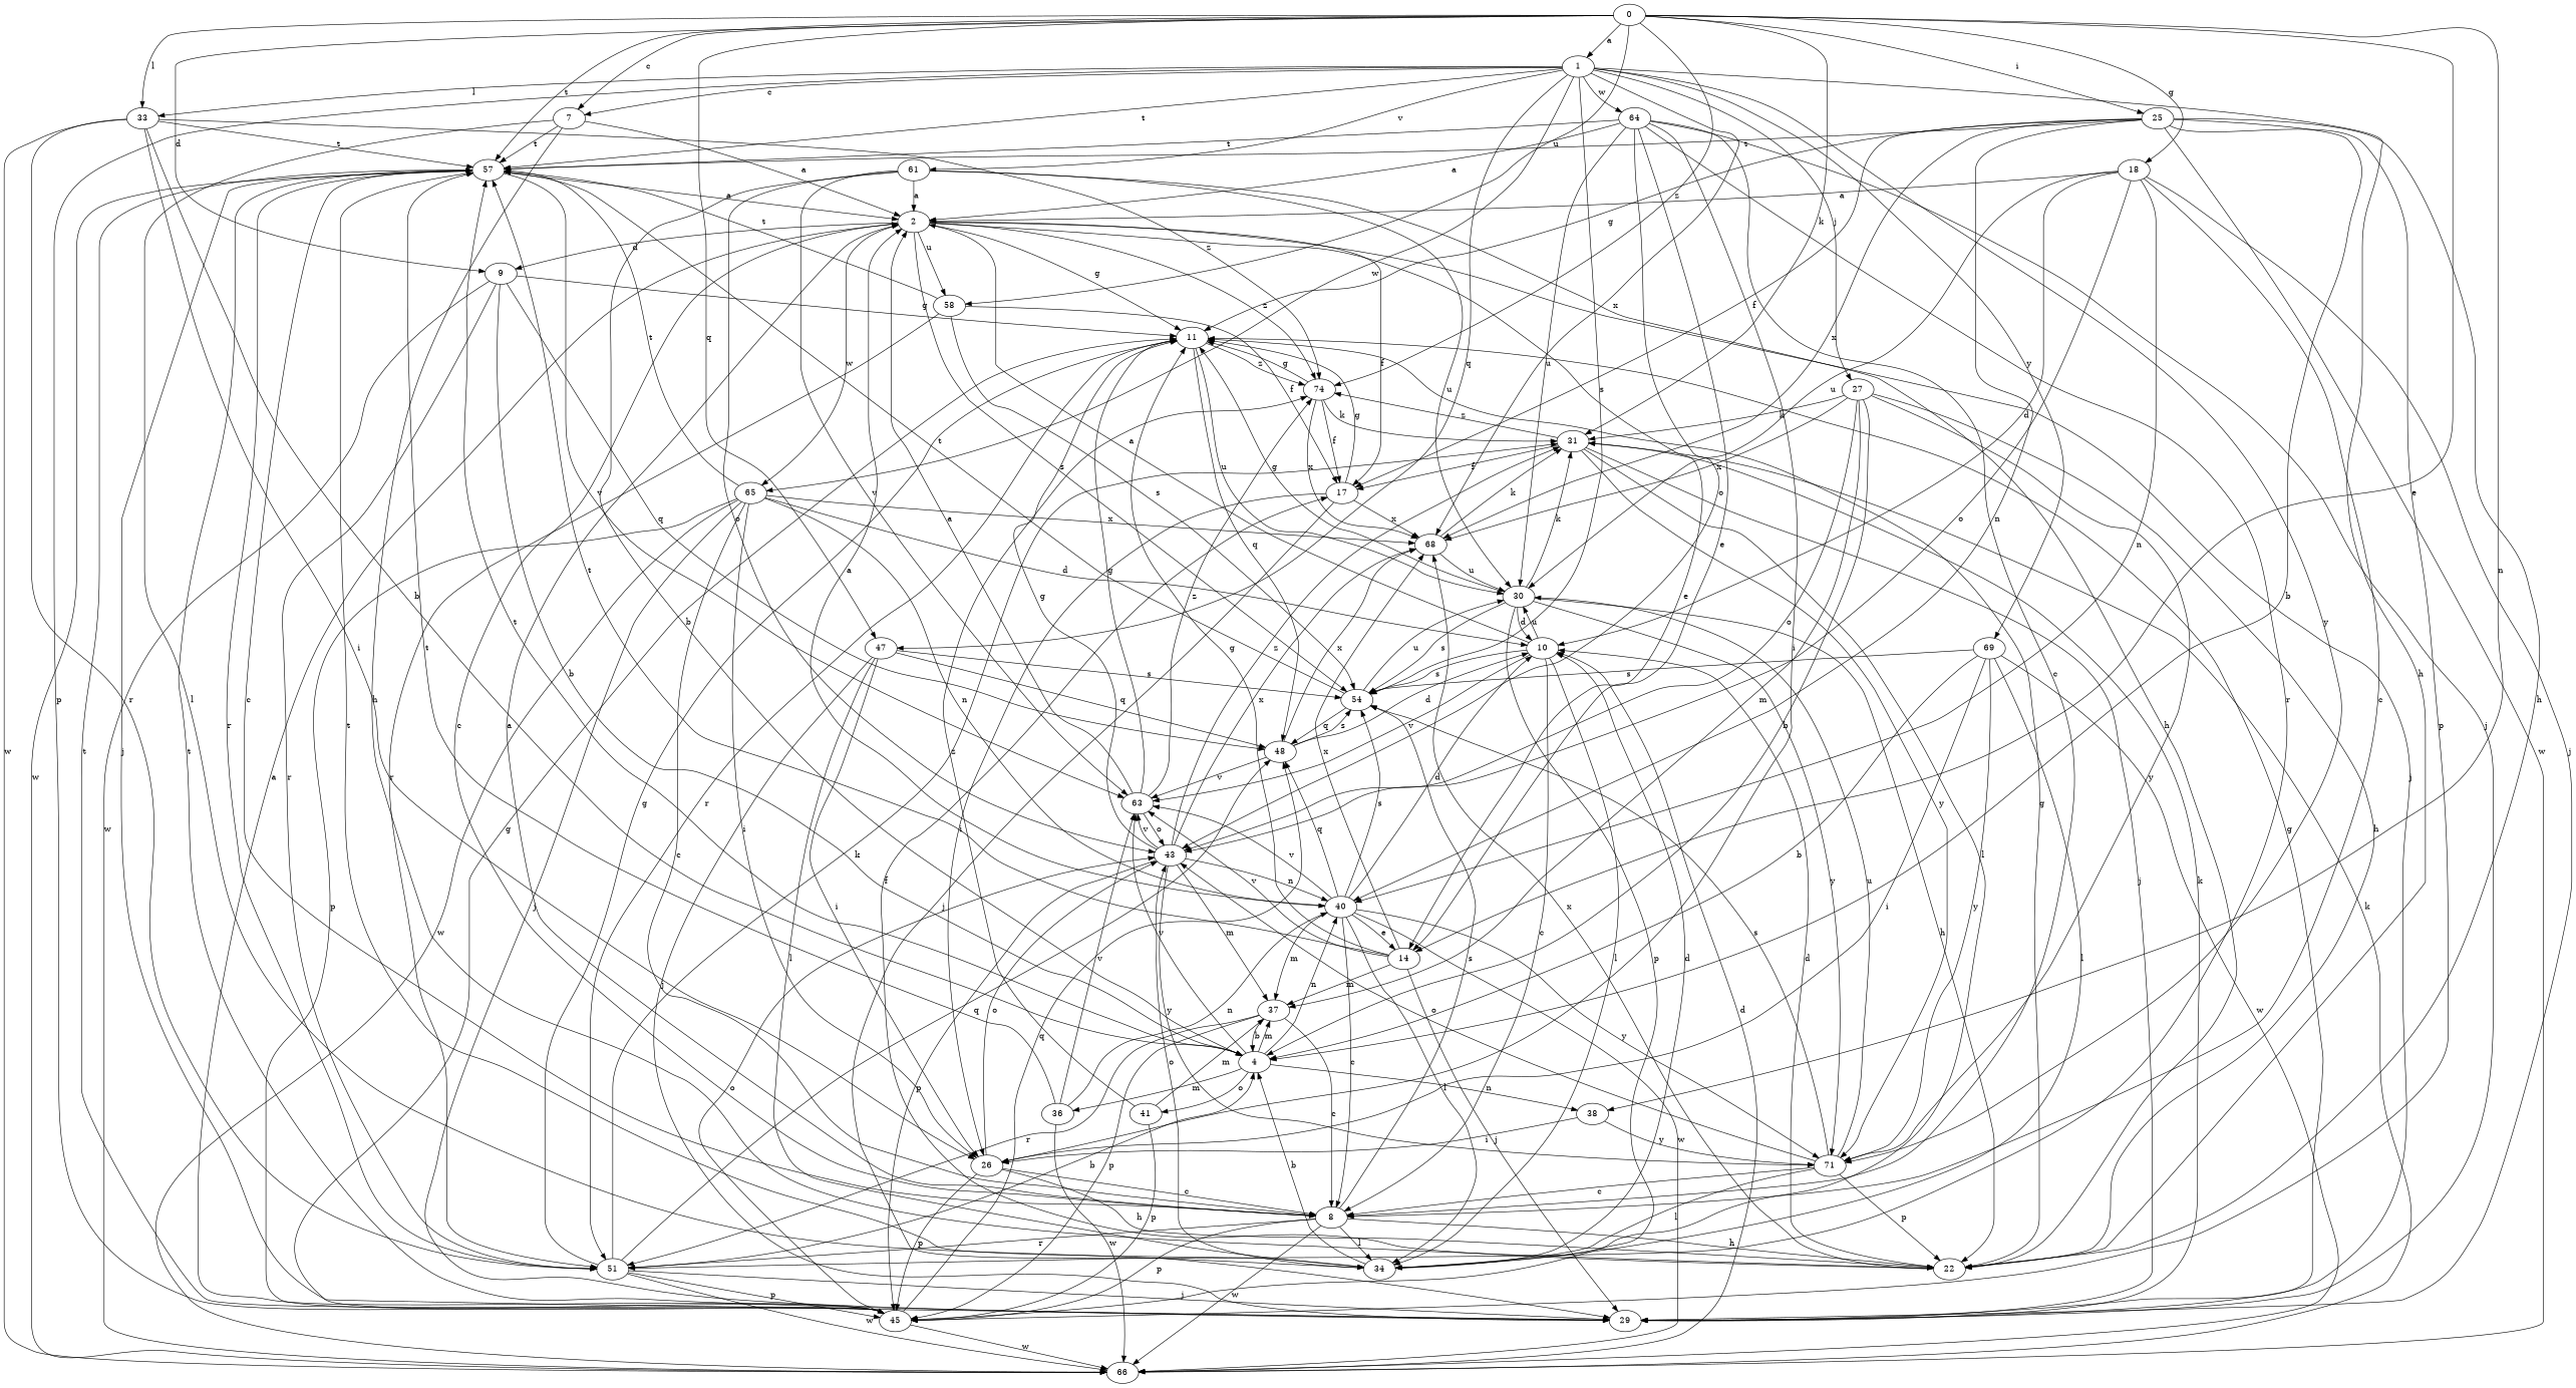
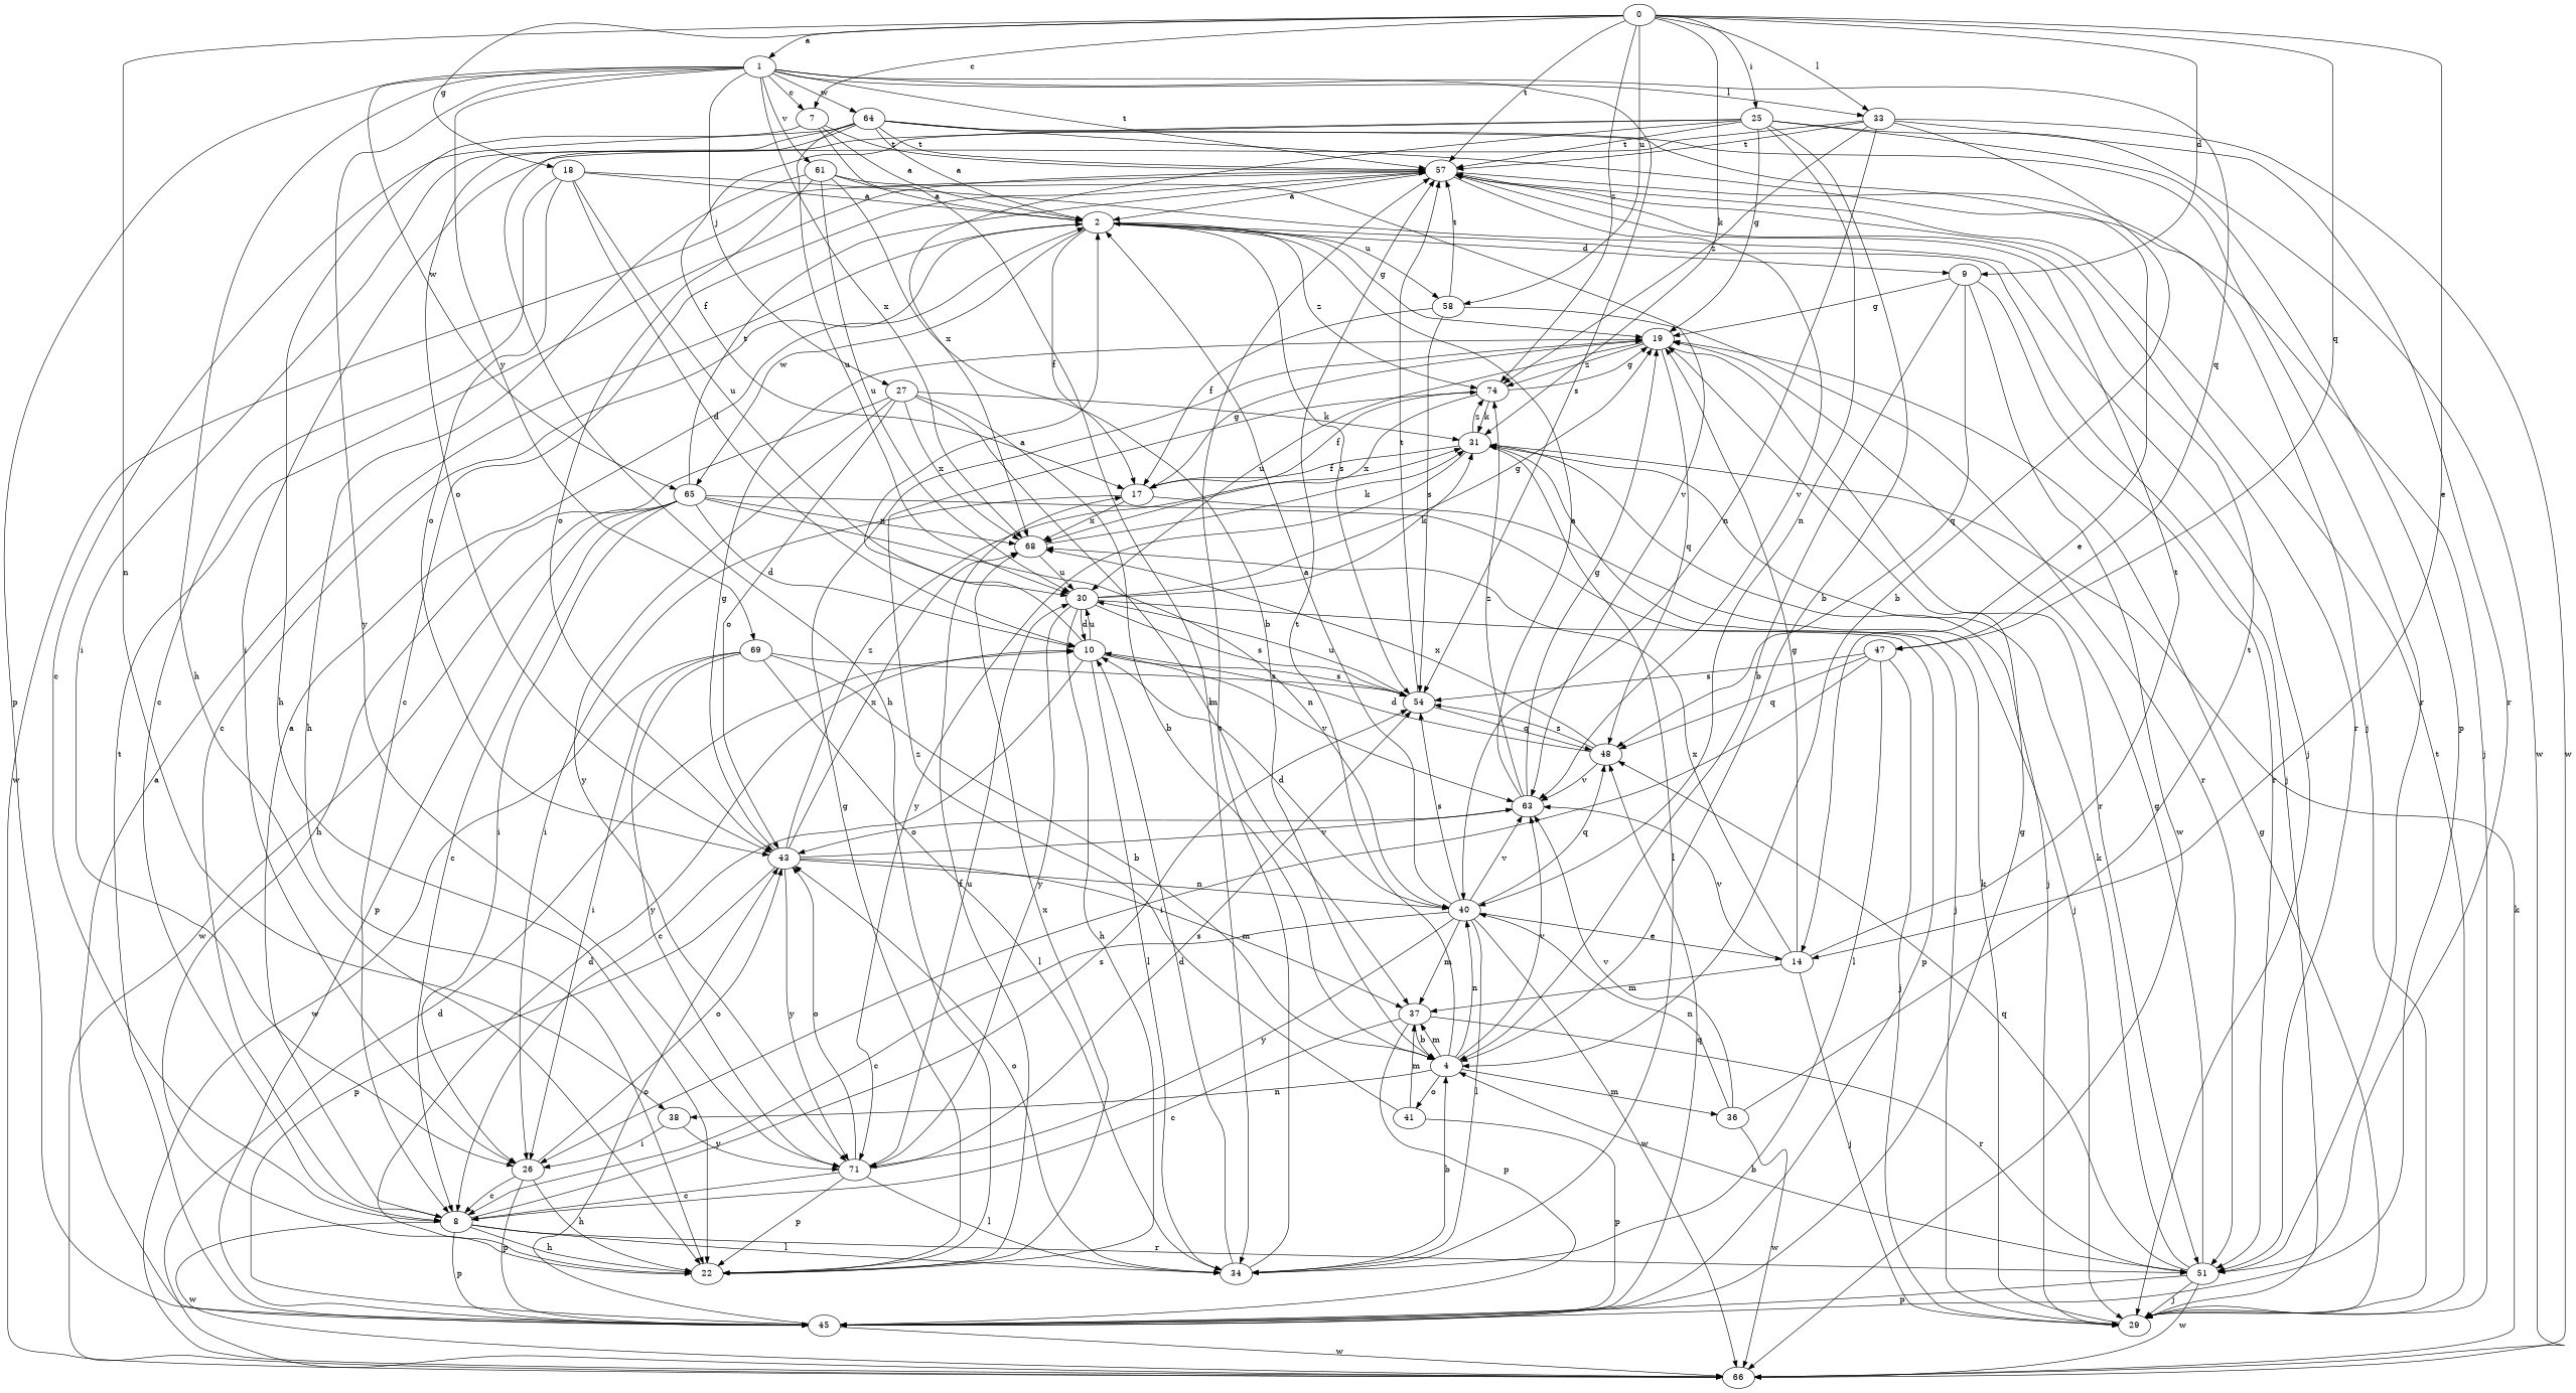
  strict digraph {
    0
    1
    7
    9
    14
    18
    25
    31
    33
    38
    47
    57
    58
    74
    22
    27
    45
    54
    61
    64
    65
    68
    69
    71
    2
    34
-   19 [label=11]
+   19
    4
    51
    66
    48
    29
    37
    63
    8
    10
    n37 [label=30]
    43
    17
    40
    26
    36
    41
    0 -> 1 [label=a]
    0 -> 7 [label=c]
    0 -> 9 [label=d]
    0 -> 14 [label=e]
    0 -> 18 [label=g]
    0 -> 25 [label=i]
    0 -> 31 [label=k]
    0 -> 33 [label=l]
    0 -> 38 [label=n]
    0 -> 47 [label=q]
    0 -> 57 [label=t]
    0 -> 58 [label=u]
    0 -> 74 [label=z]
    1 -> 7 [label=c]
    1 -> 33 [label=l]
    1 -> 47 [label=q]
    1 -> 57 [label=t]
    1 -> 22 [label=h]
    1 -> 27 [label=j]
    1 -> 45 [label=p]
    1 -> 54 [label=s]
    1 -> 61 [label=v]
    1 -> 64 [label=w]
    1 -> 65 [label=w]
    1 -> 68 [label=x]
    1 -> 69 [label=y]
    1 -> 71 [label=y]
    7 -> 57 [label=t]
    7 -> 22 [label=h]
    7 -> 2 [label=a]
    7 -> 34 [label=l]
    9 -> 19 [label=g]
    9 -> 4 [label=b]
    9 -> 51 [label=r]
    9 -> 66 [label=w]
    9 -> 48 [label=q]
    14 -> 57 [label=t]
    14 -> 68 [label=x]
    14 -> 19 [label=g]
    14 -> 29 [label=j]
    14 -> 37 [label=m]
    14 -> 63 [label=v]
    18 -> 2 [label=a]
    18 -> 29 [label=j]
    18 -> 8 [label=c]
    18 -> 10 [label=d]
    18 -> n37 [label=u]
    18 -> 43 [label=o]
    25 -> 57 [label=t]
    25 -> 22 [label=h]
    25 -> 45 [label=p]
    25 -> 68 [label=x]
    25 -> 19 [label=g]
    25 -> 4 [label=b]
    25 -> 66 [label=w]
    25 -> 17 [label=f]
    25 -> 40 [label=n]
    31 -> 74 [label=z]
    31 -> 71 [label=y]
    31 -> 34 [label=l]
    31 -> 29 [label=j]
    31 -> 17 [label=f]
    33 -> 57 [label=t]
    33 -> 74 [label=z]
    33 -> 4 [label=b]
    33 -> 51 [label=r]
    33 -> 66 [label=w]
-   18 -> 40 [label=n]
+   33 -> 40 [label=n]
    33 -> 26 [label=i]
    38 -> 71 [label=y]
    38 -> 26 [label=i]
    47 -> 54 [label=s]
    47 -> 34 [label=l]
    47 -> 48 [label=q]
    47 -> 29 [label=j]
    47 -> 26 [label=i]
    57 -> 2 [label=a]
    57 -> 51 [label=r]
    57 -> 66 [label=w]
    57 -> 29 [label=j]
    57 -> 63 [label=v]
    57 -> 8 [label=c]
    58 -> 57 [label=t]
    58 -> 54 [label=s]
    58 -> 51 [label=r]
    58 -> 17 [label=f]
    74 -> 31 [label=k]
    74 -> 68 [label=x]
    74 -> 19 [label=g]
    74 -> 17 [label=f]
    22 -> 68 [label=x]
    22 -> 19 [label=g]
    22 -> 10 [label=d]
    22 -> 17 [label=f]
    27 -> 31 [label=k]
    27 -> 22 [label=h]
    27 -> 68 [label=x]
    27 -> 71 [label=y]
    27 -> 4 [label=b]
    27 -> 37 [label=m]
    27 -> 43 [label=o]
    45 -> 57 [label=t]
    45 -> 2 [label=a]
    45 -> 19 [label=g]
    45 -> 66 [label=w]
    45 -> 48 [label=q]
    45 -> 43 [label=o]
    54 -> 57 [label=t]
    54 -> 48 [label=q]
    54 -> n37 [label=u]
    61 -> 22 [label=h]
    61 -> 2 [label=a]
    61 -> 4 [label=b]
    61 -> 63 [label=v]
    61 -> n37 [label=u]
    61 -> 43 [label=o]
    64 -> 14 [label=e]
    64 -> 57 [label=t]
    64 -> 2 [label=a]
    64 -> 51 [label=r]
    64 -> 29 [label=j]
    64 -> 8 [label=c]
    64 -> n37 [label=u]
    64 -> 43 [label=o]
    64 -> 26 [label=i]
    65 -> 57 [label=t]
    65 -> 45 [label=p]
    65 -> 68 [label=x]
    65 -> 66 [label=w]
    65 -> 29 [label=j]
    65 -> 8 [label=c]
    65 -> 10 [label=d]
    65 -> 40 [label=n]
    65 -> 26 [label=i]
    68 -> 31 [label=k]
    68 -> n37 [label=u]
    69 -> 54 [label=s]
    69 -> 71 [label=y]
    69 -> 34 [label=l]
    69 -> 4 [label=b]
    69 -> 66 [label=w]
    69 -> 26 [label=i]
    71 -> 22 [label=p]
    71 -> 54 [label=s]
    71 -> 34 [label=l]
    71 -> 8 [label=c]
    71 -> n37 [label=u]
    71 -> 43 [label=o]
    2 -> 9 [label=d]
-   2 -> 14 [label=e]
    2 -> 58 [label=u]
    2 -> 74 [label=z]
    2 -> 54 [label=s]
    2 -> 65 [label=w]
    2 -> 19 [label=g]
    2 -> 29 [label=j]
    2 -> 8 [label=c]
    2 -> 17 [label=f]
    34 -> 57 [label=t]
    34 -> 4 [label=b]
    34 -> 10 [label=d]
    34 -> 43 [label=o]
    19 -> 74 [label=z]
    19 -> 51 [label=r]
    19 -> 48 [label=q]
    19 -> n37 [label=u]
    4 -> 38 [label=n]
    4 -> 57 [label=t]
    4 -> 37 [label=m]
    4 -> 63 [label=v]
    4 -> 40 [label=n]
    4 -> 36 [label=m]
    4 -> 41 [label=o]
    51 -> 31 [label=k]
    51 -> 45 [label=p]
    51 -> 19 [label=g]
    51 -> 4 [label=b]
    51 -> 66 [label=w]
    51 -> 48 [label=q]
    51 -> 29 [label=j]
    66 -> 31 [label=k]
    66 -> 10 [label=d]
    48 -> 54 [label=s]
    48 -> 68 [label=x]
    48 -> 63 [label=v]
    48 -> 10 [label=d]
    29 -> 31 [label=k]
    29 -> 57 [label=t]
    29 -> 19 [label=g]
    37 -> 45 [label=p]
    37 -> 4 [label=b]
    37 -> 51 [label=r]
    37 -> 8 [label=c]
    63 -> 74 [label=z]
    63 -> 2 [label=a]
    63 -> 19 [label=g]
    63 -> 43 [label=o]
    8 -> 22 [label=h]
    8 -> 45 [label=p]
    8 -> 54 [label=s]
    8 -> 2 [label=a]
    8 -> 34 [label=l]
    8 -> 51 [label=r]
    8 -> 66 [label=w]
    10 -> 54 [label=s]
    10 -> 2 [label=a]
    10 -> 34 [label=l]
    10 -> 63 [label=v]
    10 -> 8 [label=c]
    10 -> n37 [label=u]
    n37 -> 31 [label=k]
    n37 -> 22 [label=h]
    n37 -> 45 [label=p]
    n37 -> 54 [label=s]
    n37 -> 71 [label=y]
    n37 -> 19 [label=g]
    n37 -> 10 [label=d]
    43 -> 31 [label=z]
    43 -> 45 [label=p]
    43 -> 68 [label=x]
    43 -> 71 [label=y]
    43 -> 19 [label=g]
    43 -> 37 [label=m]
    43 -> 63 [label=v]
    43 -> 40 [label=n]
    17 -> 68 [label=x]
    17 -> 19 [label=g]
    17 -> 29 [label=j]
    17 -> 26 [label=i]
    40 -> 14 [label=e]
    40 -> 54 [label=s]
    40 -> 71 [label=y]
    40 -> 2 [label=a]
    40 -> 34 [label=l]
    40 -> 66 [label=w]
    40 -> 48 [label=q]
    40 -> 37 [label=m]
    40 -> 63 [label=v]
    40 -> 8 [label=c]
    40 -> 10 [label=d]
    26 -> 22 [label=h]
    26 -> 45 [label=p]
    26 -> 8 [label=c]
    26 -> 43 [label=o]
    36 -> 57 [label=t]
    36 -> 66 [label=w]
    36 -> 63 [label=v]
    36 -> 40 [label=n]
    41 -> 74 [label=z]
    41 -> 45 [label=p]
    41 -> 37 [label=m]
  }
